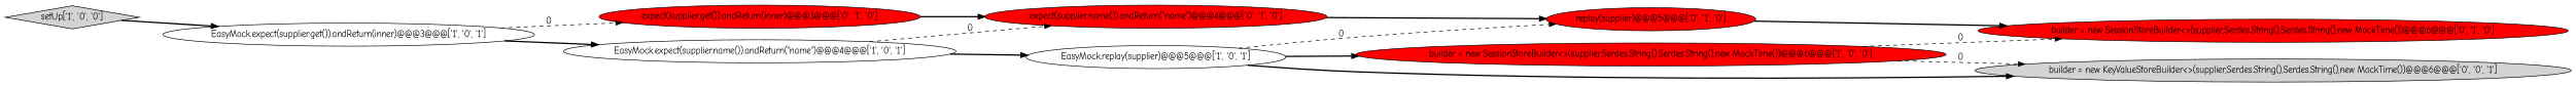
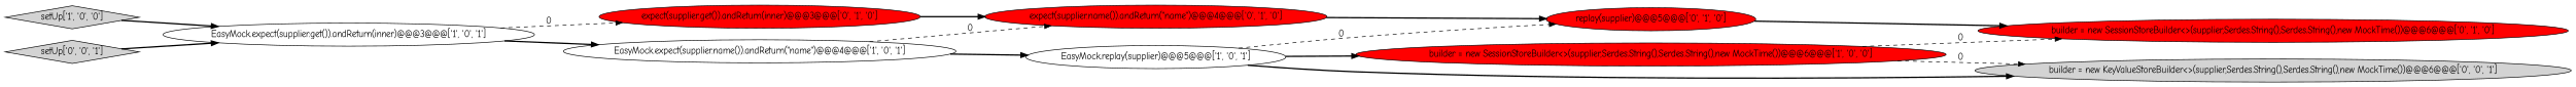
  digraph {
    fontname="Comic Neue"
    rankdir=LR
    node [fillcolor=red fontname="Comic Neue" shape=ellipse style=filled]
    edge [fontname="Comic Neue" style=bold]
    n1 [fillcolor=lightgray label="builder = new KeyValueStoreBuilder<>(supplier,Serdes.String(),Serdes.String(),new MockTime())@@@6@@@['0', '0', '1']"]
    n2 [label="builder = new SessionStoreBuilder<>(supplier,Serdes.String(),Serdes.String(),new MockTime())@@@6@@@['0', '1', '0']"]
    n3 [fillcolor=lightgray label="setUp['1', '0', '0']" shape=diamond]
    n4 [fillcolor=white label="EasyMock.expect(supplier.get()).andReturn(inner)@@@3@@@['1', '0', '1']"]
    n5 [label="expect(supplier.get()).andReturn(inner)@@@3@@@['0', '1', '0']"]
    n6 [fillcolor=white label="EasyMock.expect(supplier.name()).andReturn(\"name\")@@@4@@@['1', '0', '1']"]
    n7 [label="expect(supplier.name()).andReturn(\"name\")@@@4@@@['0', '1', '0']"]
    n8 [label="replay(supplier)@@@5@@@['0', '1', '0']"]
    n9 [fillcolor=white label="EasyMock.replay(supplier)@@@5@@@['1', '0', '1']"]
    n10 [label="builder = new SessionStoreBuilder<>(supplier,Serdes.String(),Serdes.String(),new MockTime())@@@6@@@['1', '0', '0']"]
+   n11 [fillcolor=lightgray label="setUp['0', '0', '1']" shape=diamond]
    n3 -> n4
    n4 -> n5 [label=0 style=dashed]
    n4 -> n6
    n5 -> n7
    n6 -> n7 [label=0 style=dashed]
    n6 -> n9
    n7 -> n8
    n8 -> n2
    n9 -> n1
    n9 -> n8 [label=0 style=dashed]
    n9 -> n10
    n10 -> n1 [label=0 style=dashed]
    n10 -> n2 [label=0 style=dashed]
+   n11 -> n4
  }
